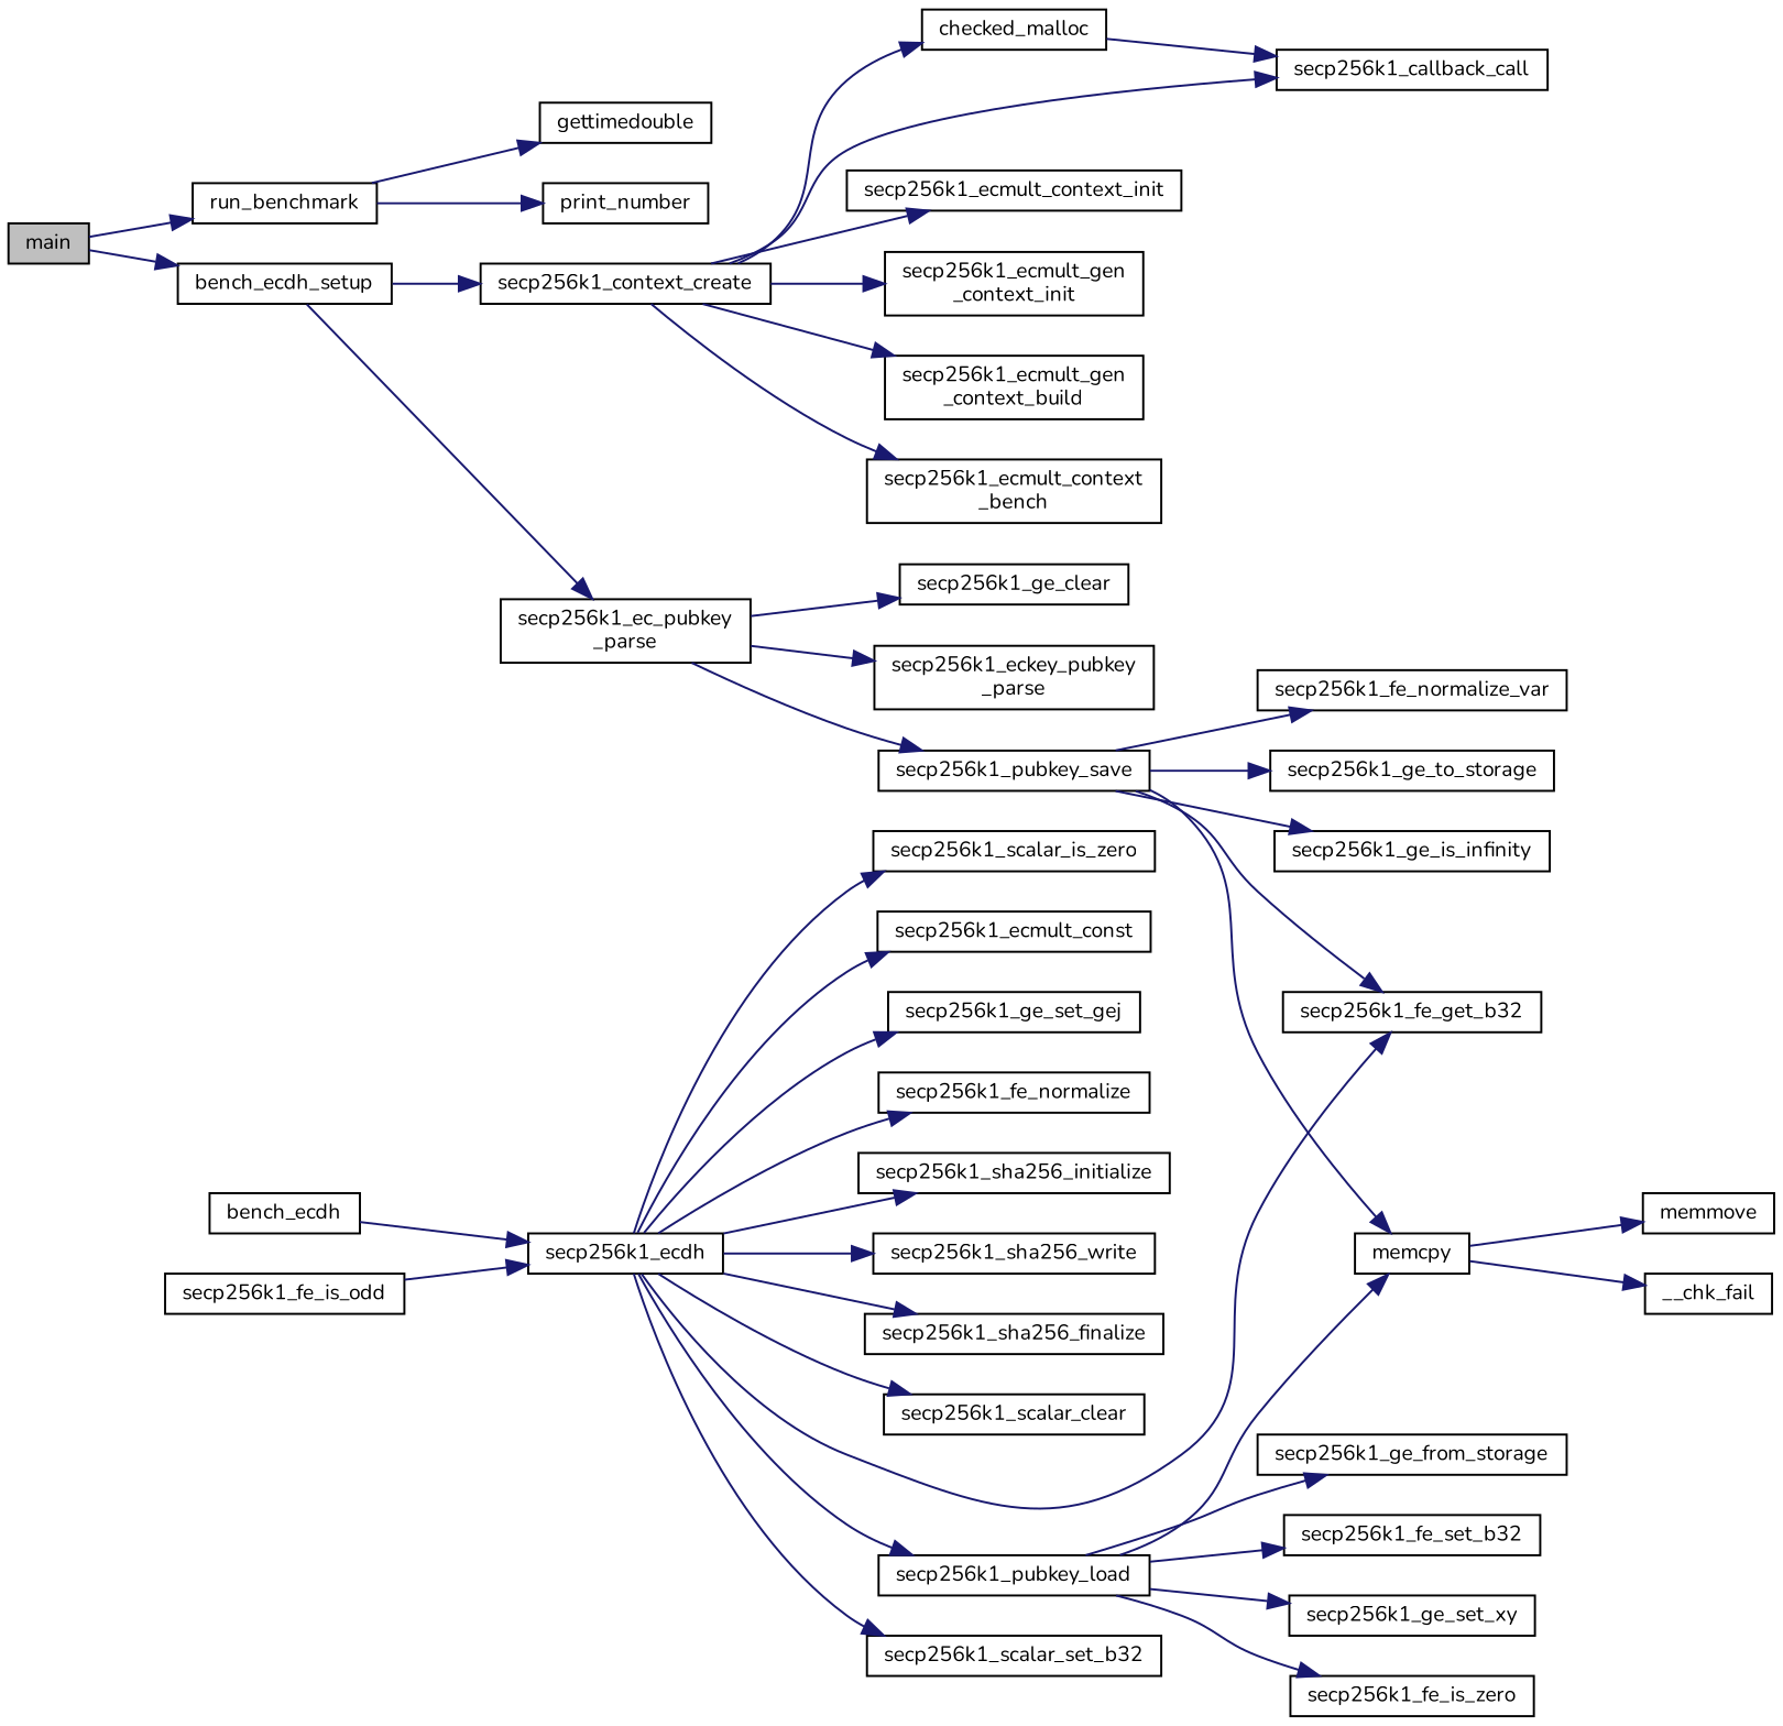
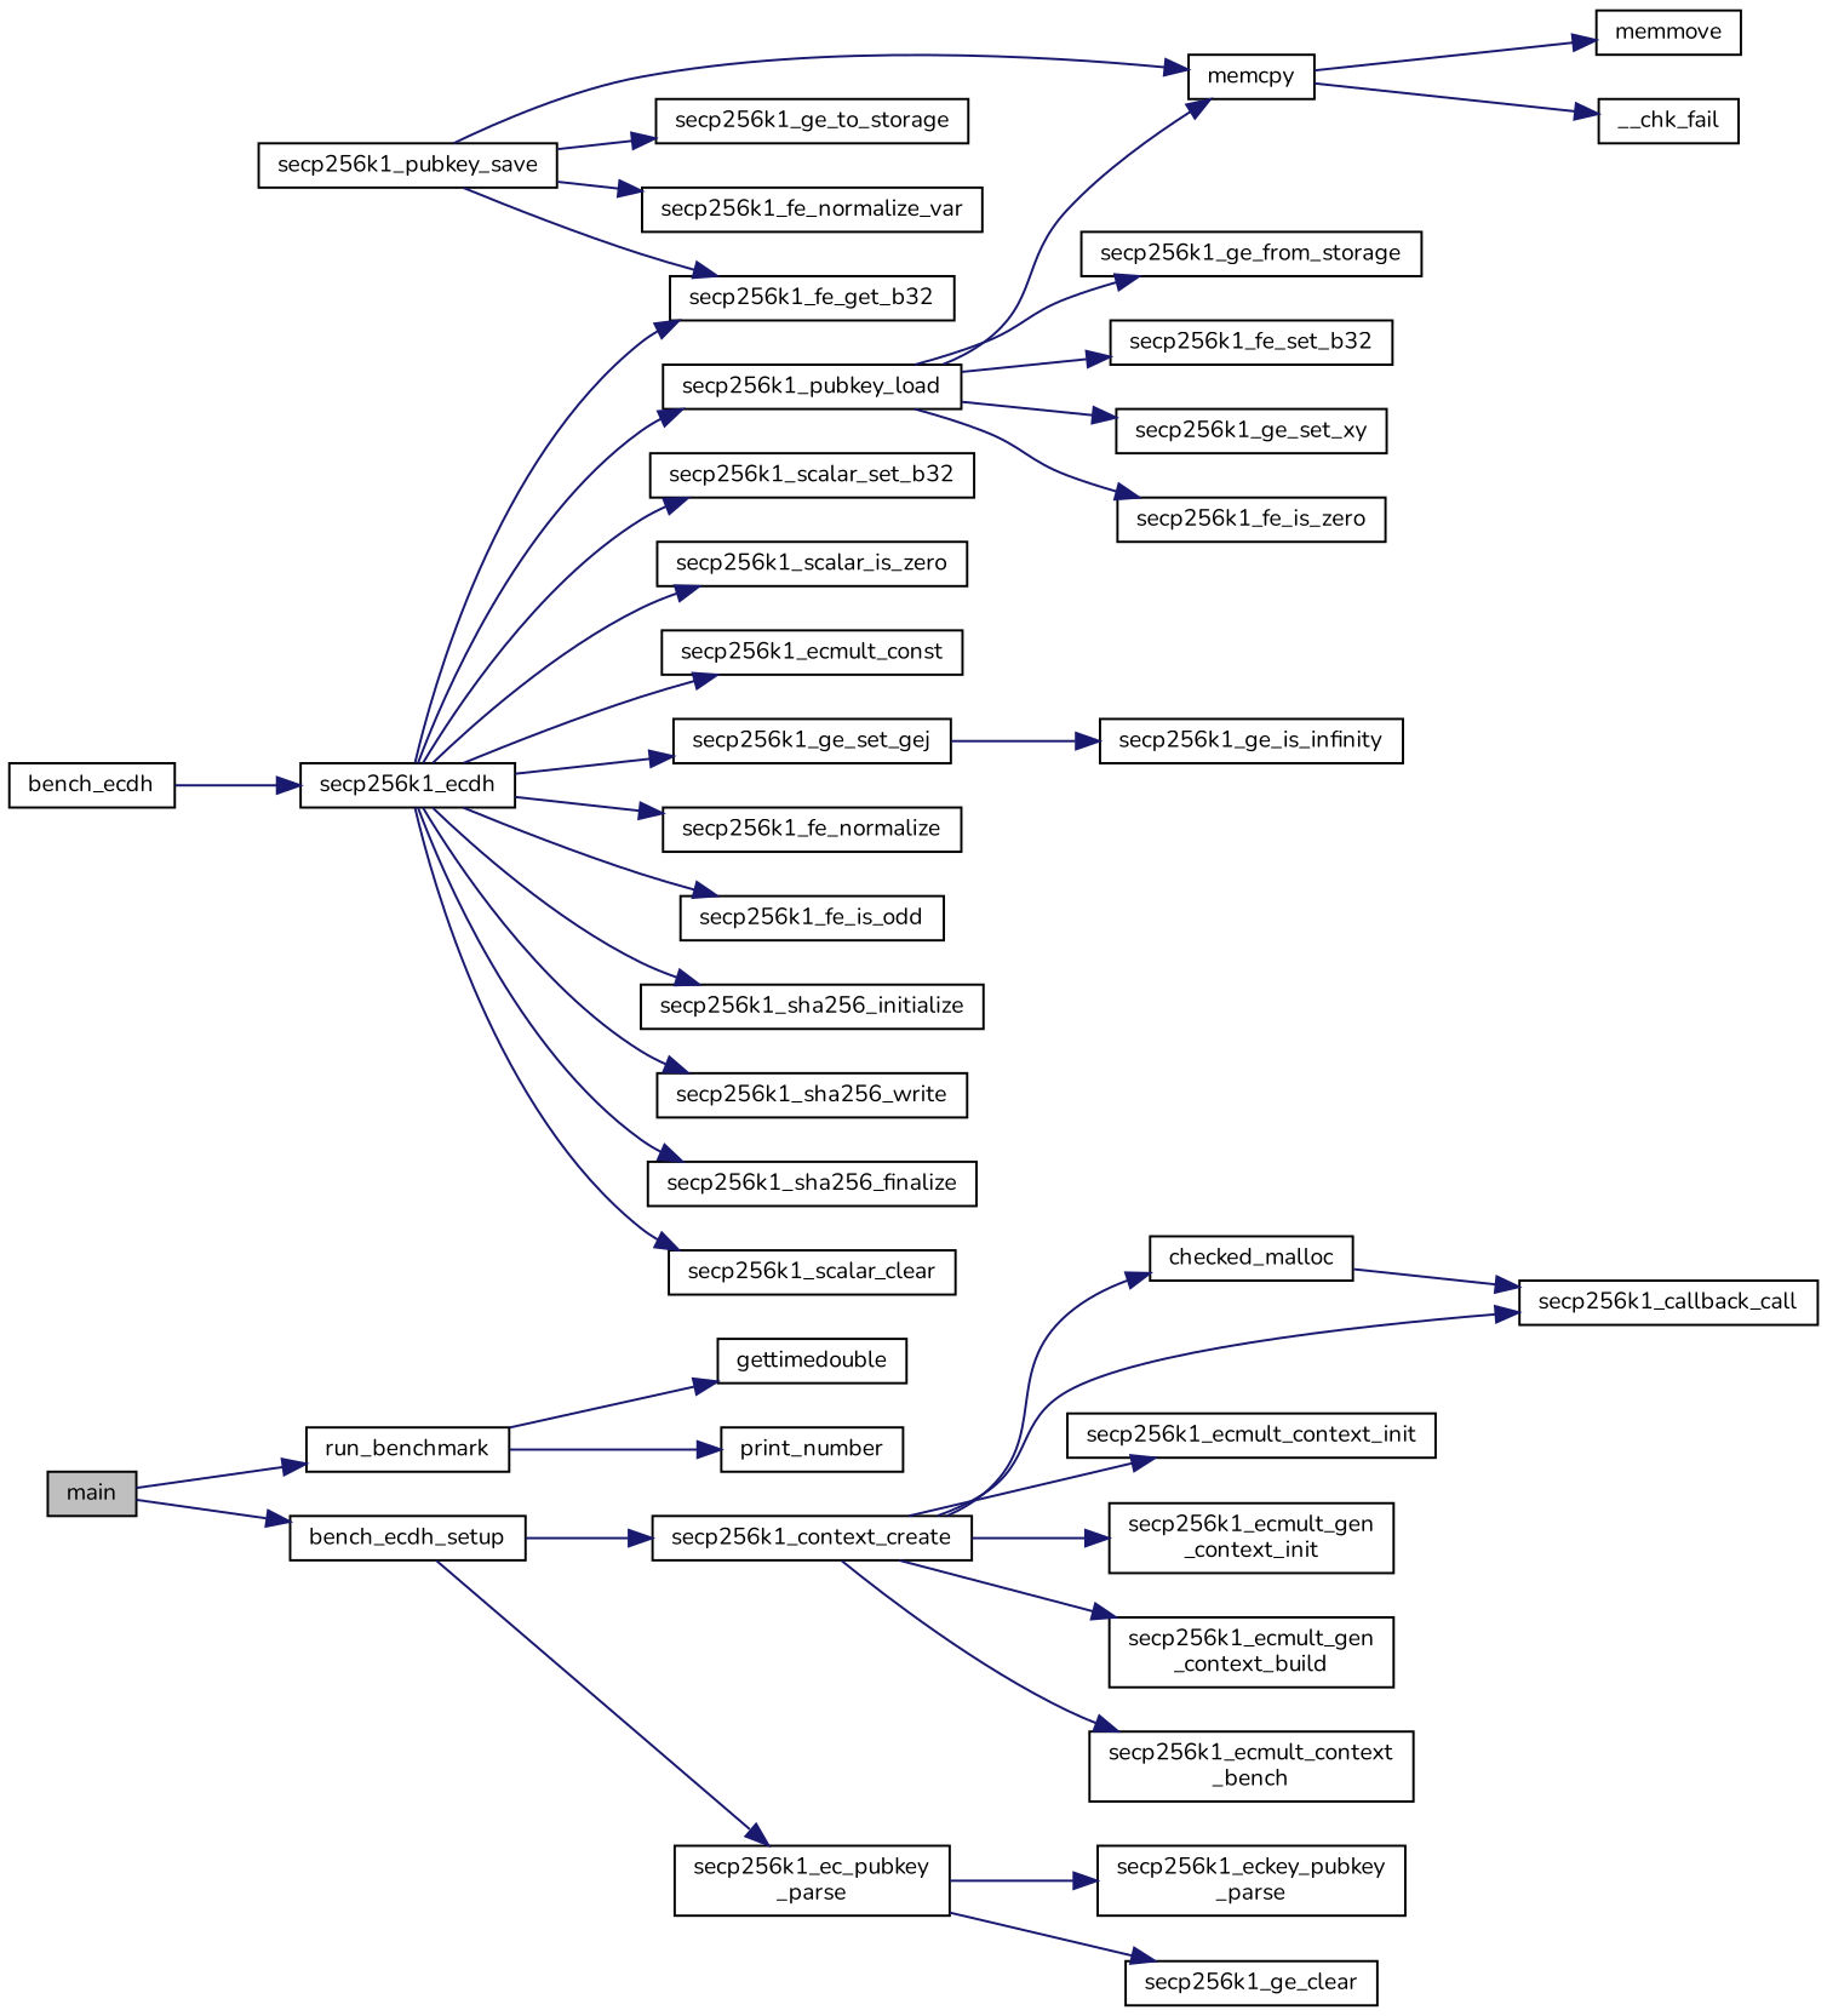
  digraph {
    fontname=Nunito
    rankdir=LR
    node [color=black fillcolor=white fontname=Nunito fontsize=10 shape=record style=filled]
    edge [color=midnightblue fontname=Nunito fontsize=10 labelfontname=Helvetica labelfontsize=10 style=solid]
    n1 [fillcolor=grey75 fontcolor=black height=0.2 label=main width=0.4]
    n2 [height=0.2 label=run_benchmark width=0.4]
    n3 [height=0.2 label=bench_ecdh_setup width=0.4]
    n4 [height=0.2 label=gettimedouble width=0.4]
    n5 [height=0.2 label=print_number width=0.4]
    n6 [height=0.2 label=bench_ecdh width=0.4]
    n7 [height=0.2 label=secp256k1_ecdh width=0.4]
    n8 [height=0.2 label=secp256k1_context_create width=0.4]
    n9 [height=0.2 label="secp256k1_ec_pubkey\l_parse" width=0.4]
    n10 [height=0.2 label=secp256k1_pubkey_load width=0.4]
    n11 [height=0.2 label=secp256k1_scalar_set_b32 width=0.4]
    n12 [height=0.2 label=secp256k1_scalar_is_zero width=0.4]
    n13 [height=0.2 label=secp256k1_ecmult_const width=0.4]
    n14 [height=0.2 label=secp256k1_ge_set_gej width=0.4]
    n15 [height=0.2 label=secp256k1_fe_normalize width=0.4]
    n16 [height=0.2 label=secp256k1_fe_get_b32 width=0.4]
    n17 [height=0.2 label=secp256k1_fe_is_odd width=0.4]
    n18 [height=0.2 label=secp256k1_sha256_initialize width=0.4]
    n19 [height=0.2 label=secp256k1_sha256_write width=0.4]
    n20 [height=0.2 label=secp256k1_sha256_finalize width=0.4]
    n21 [height=0.2 label=secp256k1_scalar_clear width=0.4]
    n22 [height=0.2 label=memcpy width=0.4]
    n23 [height=0.2 label=secp256k1_ge_from_storage width=0.4]
    n24 [height=0.2 label=secp256k1_fe_set_b32 width=0.4]
    n25 [height=0.2 label=secp256k1_ge_set_xy width=0.4]
    n26 [height=0.2 label=secp256k1_fe_is_zero width=0.4]
    n27 [height=0.2 label=memmove width=0.4]
    n28 [height=0.2 label=__chk_fail width=0.4]
    n29 [height=0.2 label=checked_malloc width=0.4]
    n30 [height=0.2 label=secp256k1_callback_call width=0.4]
    n31 [height=0.2 label=secp256k1_ecmult_context_init width=0.4]
    n32 [height=0.2 label="secp256k1_ecmult_gen\l_context_init" width=0.4]
    n33 [height=0.2 label="secp256k1_ecmult_gen\l_context_build" width=0.4]
    n34 [height=0.2 label="secp256k1_ecmult_context\l_bench" width=0.4]
    n35 [height=0.2 label="secp256k1_eckey_pubkey\l_parse" width=0.4]
    n36 [height=0.2 label=secp256k1_pubkey_save width=0.4]
    n37 [height=0.2 label=secp256k1_ge_clear width=0.4]
    n38 [height=0.2 label=secp256k1_ge_to_storage width=0.4]
    n39 [height=0.2 label=secp256k1_ge_is_infinity width=0.4]
    n40 [height=0.2 label=secp256k1_fe_normalize_var width=0.4]
    n1 -> n2
    n1 -> n3
    n2 -> n4
    n2 -> n5
    n3 -> n8
    n3 -> n9
    n6 -> n7
    n7 -> n10
    n7 -> n11
    n7 -> n12
    n7 -> n13
    n7 -> n14
    n7 -> n15
    n7 -> n16
-   n17 -> n7
+   n7 -> n17
    n7 -> n18
    n7 -> n19
    n7 -> n20
    n7 -> n21
    n8 -> n29
    n8 -> n30
    n8 -> n31
    n8 -> n32
    n8 -> n33
    n8 -> n34
    n9 -> n35
-   n9 -> n36
    n9 -> n37
    n10 -> n22
    n10 -> n23
    n10 -> n24
    n10 -> n25
    n10 -> n26
    n22 -> n27
    n22 -> n28
    n29 -> n30
    n36 -> n16
    n36 -> n22
    n36 -> n38
-   n36 -> n39
+   n14 -> n39
    n36 -> n40
  }
